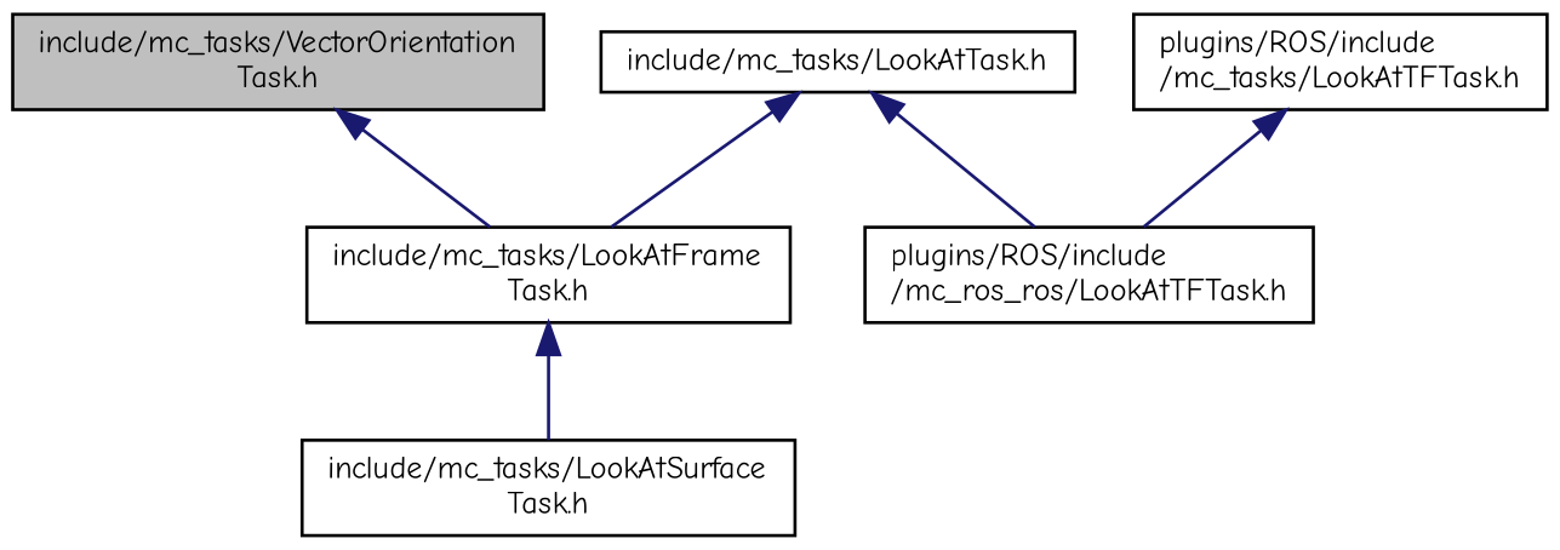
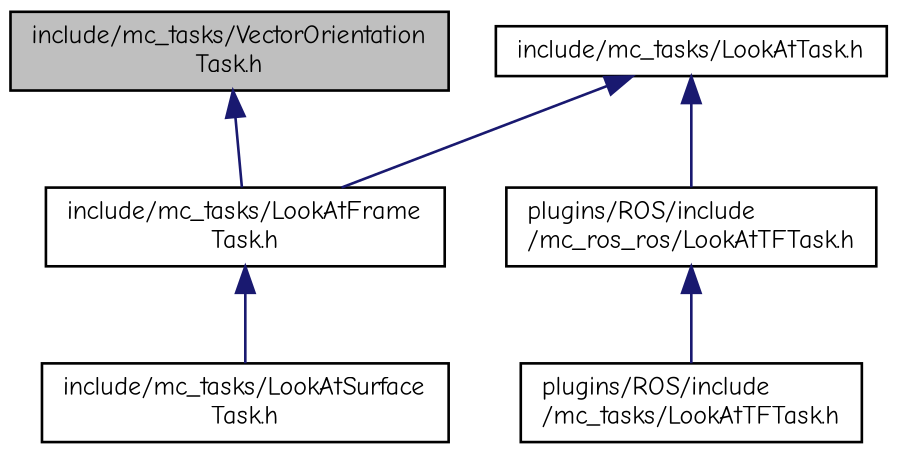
  digraph {
    fontname="Comic Neue"
    node [color=black fillcolor=white fontname="Comic Neue" fontsize=10 shape=record style=filled]
    edge [color=midnightblue dir=back fontname="Comic Neue" fontsize=10 labelfontname=Helvetica labelfontsize=10 style=solid]
    n1 [fillcolor=grey75 fontcolor=black height=0.2 label="include/mc_tasks/VectorOrientation\lTask.h" width=0.4]
    n2 [height=0.2 label="include/mc_tasks/LookAtFrame\lTask.h" width=0.4]
    n3 [height=0.2 label="include/mc_tasks/LookAtTask.h" width=0.4]
    n4 [height=0.2 label="plugins/ROS/include\l/mc_ros_ros/LookAtTFTask.h" width=0.4]
    n5 [height=0.2 label="include/mc_tasks/LookAtSurface\lTask.h" width=0.4]
    n6 [height=0.2 label="plugins/ROS/include\l/mc_tasks/LookAtTFTask.h" width=0.4]
    n1 -> n2
    n2 -> n5
    n3 -> n2
    n3 -> n4
-   n6 -> n4
+   n4 -> n6
  }
